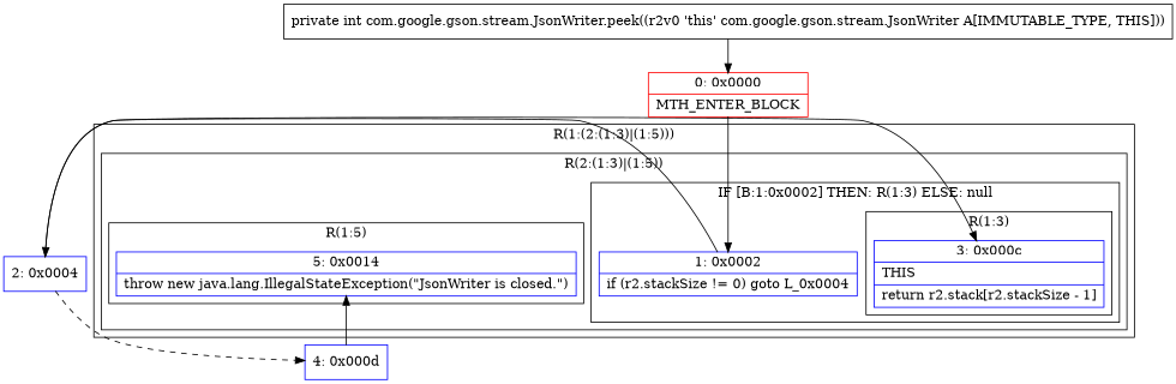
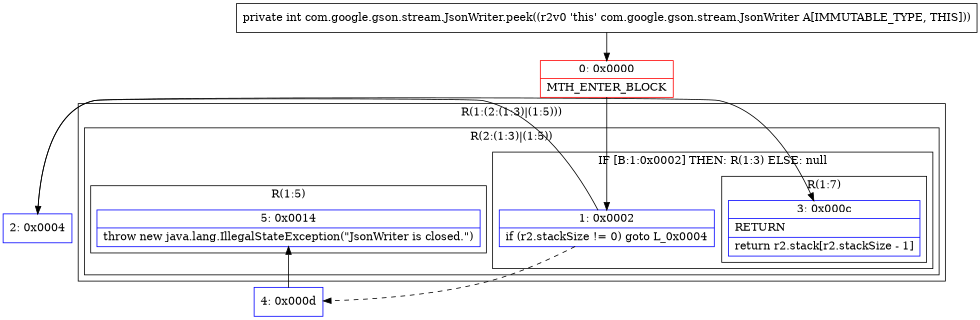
  digraph {
    node [color=blue shape=record]
-   n1 [label="{3\:\ 0x000c|THIS\l|return r2.stack[r2.stackSize \- 1]\l}"]
+   n1 [label="{3\:\ 0x000c|RETURN\l|return r2.stack[r2.stackSize \- 1]\l}"]
    n2 [label="{1\:\ 0x0002|if (r2.stackSize != 0) goto L_0x0004\l}"]
    n3 [label="{5\:\ 0x0014|throw new java.lang.IllegalStateException(\"JsonWriter is closed.\")\l}"]
    n4 [label="{2\:\ 0x0004}"]
    n5 [label="{4\:\ 0x000d}"]
    n6 [color=red label="{0\:\ 0x0000|MTH_ENTER_BLOCK\l}"]
    n7 [label="{private int com.google.gson.stream.JsonWriter.peek((r2v0 'this' com.google.gson.stream.JsonWriter A[IMMUTABLE_TYPE, THIS])) }" color=""]
    subgraph cluster_1 {
      label="R(1:(2:(1:3)|(1:5)))"
      subgraph cluster_2 {
        label="R(2:(1:3)|(1:5))"
        subgraph cluster_3 {
          label="IF [B:1:0x0002] THEN: R(1:3) ELSE: null"
          n2
          subgraph cluster_4 {
-           label="R(1:3)"
+           label="R(1:7)"
            n1
          }
        }
        subgraph cluster_5 {
          label="R(1:5)"
          n3
        }
      }
    }
    n2 -> n4
-   n4 -> n5 [style=dashed]
+   n2 -> n5 [style=dashed]
    n4 -> n1
    n5 -> n3
    n6 -> n2
    n7 -> n6
  }
